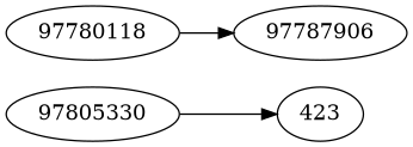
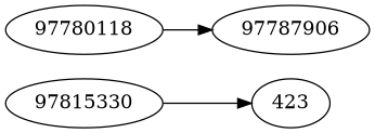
  strict digraph {
    rankdir=LR
-   97805330
+   97805330 [label=97815330]
    423
    97780118
    97787906
    97805330 -> 423
    97780118 -> 97787906
  }
